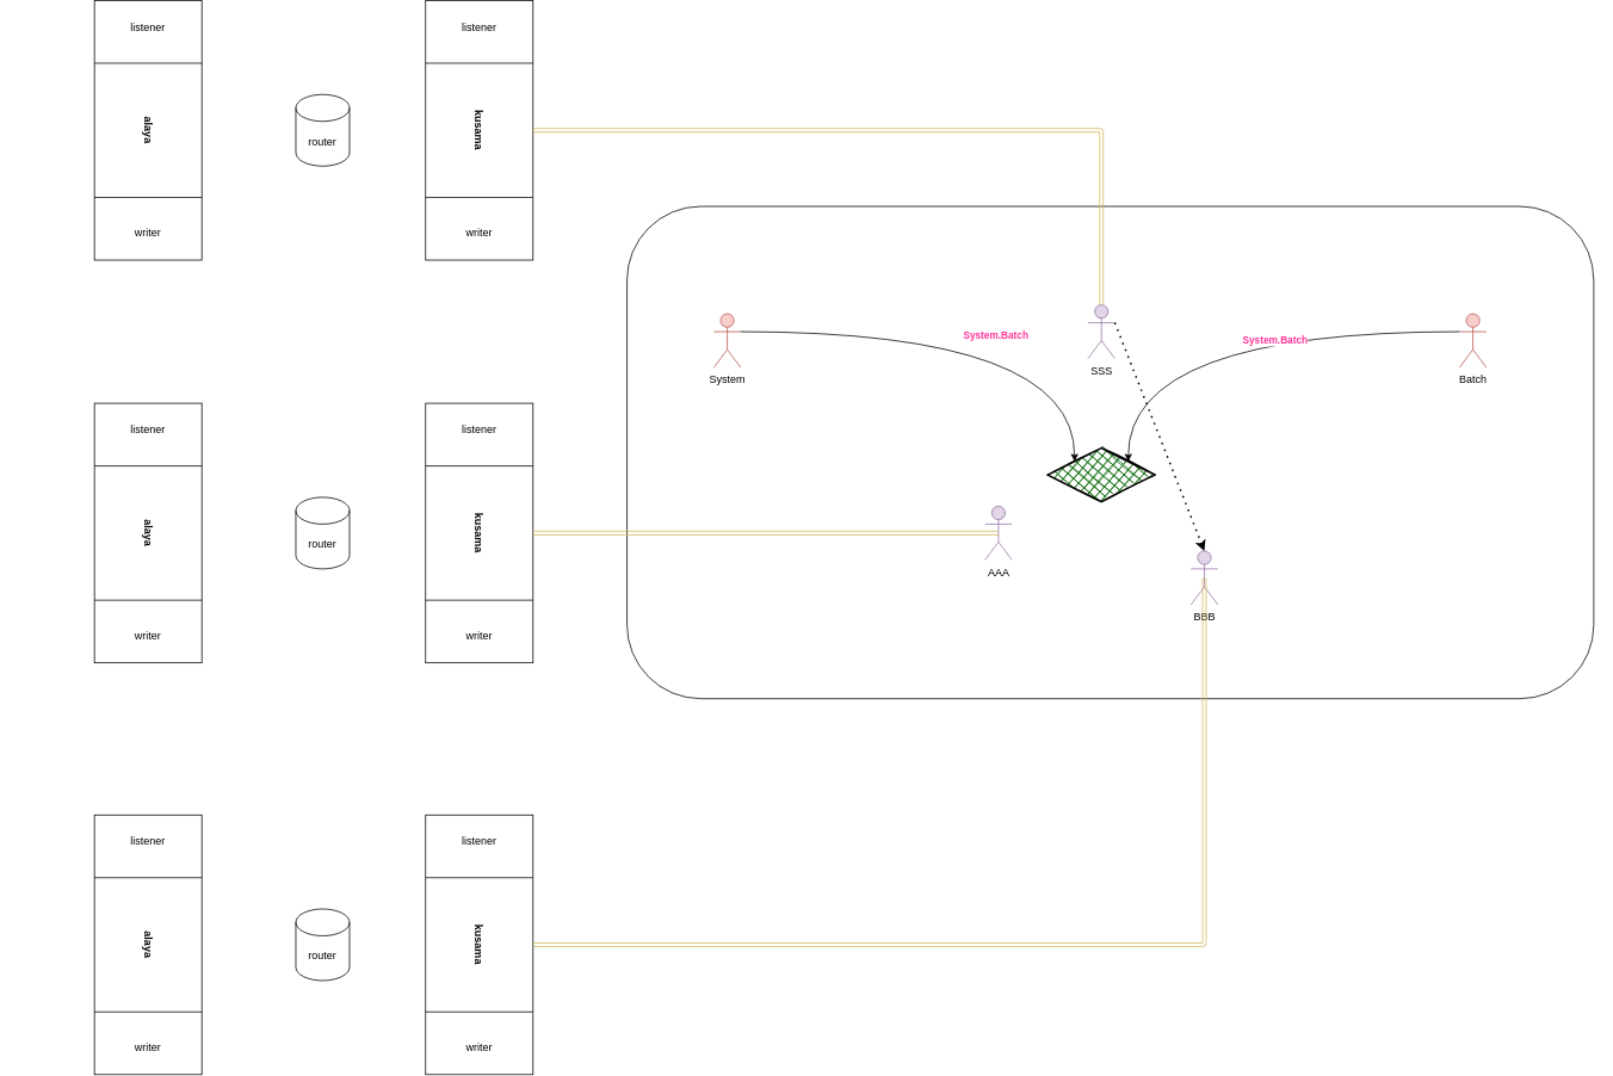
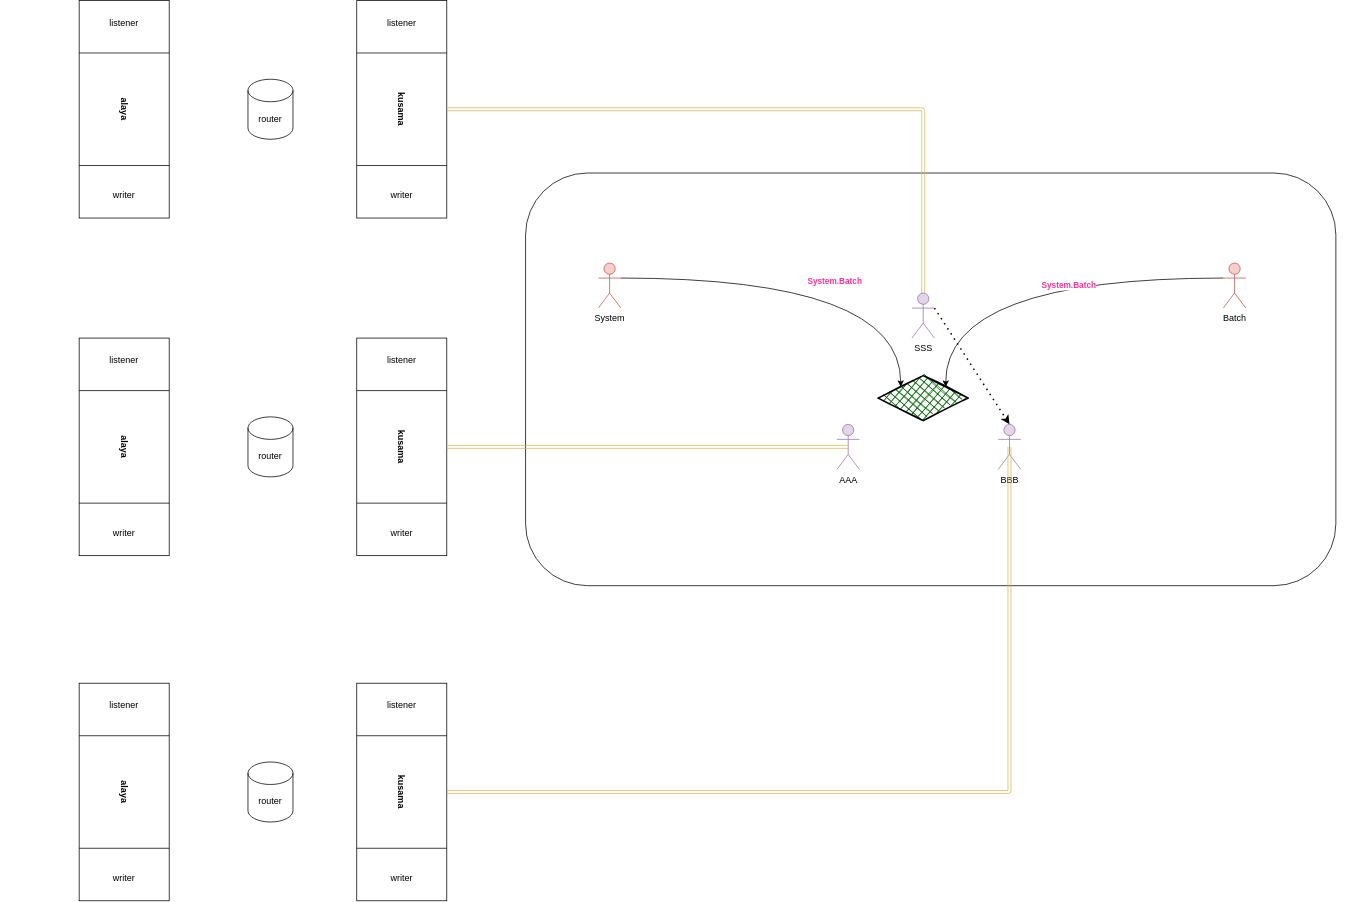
  <mxCell id="0" />
  <mxCell id="1" parent="0" />
  <mxCell id="2" value="&lt;b&gt;kusama&lt;/b&gt;" style="shape=process;whiteSpace=wrap;html=1;backgroundOutline=1;size=0.241;rotation=90;" vertex="1" parent="1"><mxGeometry x="390" y="535" width="290" height="120" as="geometry" /></mxCell>
  <mxCell id="3" value="&lt;b&gt;alaya&lt;/b&gt;" style="shape=process;whiteSpace=wrap;html=1;backgroundOutline=1;size=0.241;rotation=90;" vertex="1" parent="1"><mxGeometry x="20" y="535" width="290" height="120" as="geometry" /></mxCell>
  <mxCell id="4" value="router" style="shape=cylinder3;whiteSpace=wrap;html=1;boundedLbl=1;backgroundOutline=1;size=15;" vertex="1" parent="1"><mxGeometry x="330" y="555" width="60" height="80" as="geometry" /></mxCell>
  <mxCell id="5" value="listener" style="text;html=1;strokeColor=none;fillColor=none;align=center;verticalAlign=middle;whiteSpace=wrap;rounded=0;" vertex="1" parent="1"><mxGeometry x="145" y="470" width="40" height="20" as="geometry" /></mxCell>
  <mxCell id="6" value="listener" style="text;html=1;strokeColor=none;fillColor=none;align=center;verticalAlign=middle;whiteSpace=wrap;rounded=0;" vertex="1" parent="1"><mxGeometry x="515" y="470" width="40" height="20" as="geometry" /></mxCell>
  <mxCell id="7" value="writer" style="text;html=1;strokeColor=none;fillColor=none;align=center;verticalAlign=middle;whiteSpace=wrap;rounded=0;" vertex="1" parent="1"><mxGeometry x="145" y="700" width="40" height="20" as="geometry" /></mxCell>
  <mxCell id="8" value="writer" style="text;html=1;strokeColor=none;fillColor=none;align=center;verticalAlign=middle;whiteSpace=wrap;rounded=0;" vertex="1" parent="1"><mxGeometry x="515" y="700" width="40" height="20" as="geometry" /></mxCell>
  <mxCell id="9" value="" style="rounded=1;whiteSpace=wrap;html=1;" vertex="1" parent="1"><mxGeometry x="700" y="230" width="1080" height="550" as="geometry" /></mxCell>
  <mxCell id="10" value="" style="rhombus;whiteSpace=wrap;html=1;strokeWidth=2;fillWeight=-1;hachureGap=8;fillStyle=cross-hatch;fillColor=#006600;sketch=1;" vertex="1" parent="1"><mxGeometry x="1170" y="500" width="120" height="60" as="geometry" /></mxCell>
- <mxCell id="11" value="SSS" style="shape=umlActor;verticalLabelPosition=bottom;verticalAlign=top;html=1;outlineConnect=0;fillColor=#e1d5e7;strokeColor=#9673a6;" vertex="1" parent="1"><mxGeometry x="1215" y="340" width="30" height="60" as="geometry" /></mxCell>
- <mxCell id="12" value="AAA" style="shape=umlActor;verticalLabelPosition=bottom;verticalAlign=top;html=1;outlineConnect=0;fillColor=#e1d5e7;strokeColor=#9673a6;" vertex="1" parent="1"><mxGeometry x="1100" y="565" width="30" height="60" as="geometry" /></mxCell>
- <mxCell id="13" value="BBB" style="shape=umlActor;verticalLabelPosition=bottom;verticalAlign=top;html=1;outlineConnect=0;fillColor=#e1d5e7;strokeColor=#9673a6;" vertex="1" parent="1"><mxGeometry x="1330" y="615" width="30" height="60" as="geometry" /></mxCell>
+ <mxCell id="11" value="SSS" style="shape=umlActor;verticalLabelPosition=bottom;verticalAlign=top;html=1;outlineConnect=0;fillColor=#e1d5e7;strokeColor=#9673a6;" vertex="1" parent="1"><mxGeometry x="1215" y="390" width="30" height="60" as="geometry" /></mxCell>
+ <mxCell id="12" value="AAA" style="shape=umlActor;verticalLabelPosition=bottom;verticalAlign=top;html=1;outlineConnect=0;fillColor=#e1d5e7;strokeColor=#9673a6;" vertex="1" parent="1"><mxGeometry x="1115" y="565" width="30" height="60" as="geometry" /></mxCell>
+ <mxCell id="13" value="BBB" style="shape=umlActor;verticalLabelPosition=bottom;verticalAlign=top;html=1;outlineConnect=0;fillColor=#e1d5e7;strokeColor=#9673a6;" vertex="1" parent="1"><mxGeometry x="1330" y="565" width="30" height="60" as="geometry" /></mxCell>
  <mxCell id="14" value="" style="endArrow=classic;dashed=1;html=1;dashPattern=1 3;strokeWidth=2;exitX=1;exitY=0.333;exitDx=0;exitDy=0;exitPerimeter=0;entryX=0.5;entryY=0;entryDx=0;entryDy=0;entryPerimeter=0;" edge="1" parent="1" source="11" target="13"><mxGeometry width="50" height="50" relative="1" as="geometry"><mxPoint x="1140" y="595" as="sourcePoint" /><mxPoint x="1360" y="595" as="targetPoint" /></mxGeometry></mxCell>
  <mxCell id="15" value="System" style="shape=umlActor;verticalLabelPosition=bottom;verticalAlign=top;html=1;outlineConnect=0;fillColor=#f8cecc;strokeColor=#b85450;" vertex="1" parent="1"><mxGeometry x="797" y="350" width="30" height="60" as="geometry" /></mxCell>
  <mxCell id="16" value="Batch" style="shape=umlActor;verticalLabelPosition=bottom;verticalAlign=top;html=1;outlineConnect=0;fillColor=#f8cecc;strokeColor=#b85450;" vertex="1" parent="1"><mxGeometry x="1630" y="350" width="30" height="60" as="geometry" /></mxCell>
  <mxCell id="17" value="" style="curved=1;endArrow=classic;html=1;exitX=0;exitY=0.333;exitDx=0;exitDy=0;exitPerimeter=0;entryX=1;entryY=0;entryDx=0;entryDy=0;edgeStyle=orthogonalEdgeStyle;" edge="1" parent="1" source="16" target="10"><mxGeometry width="50" height="50" relative="1" as="geometry"><mxPoint x="1280" y="520" as="sourcePoint" /><mxPoint x="1330" y="470" as="targetPoint" /></mxGeometry></mxCell>
  <mxCell id="18" value="System.Batch" style="edgeLabel;html=1;align=center;verticalAlign=middle;resizable=0;points=[];fontStyle=1;fontColor=#FF3399;" vertex="1" connectable="0" parent="17"><mxGeometry x="-0.05" y="3" relative="1" as="geometry"><mxPoint x="38.82" y="7.0" as="offset" /></mxGeometry></mxCell>
  <mxCell id="19" value="" style="curved=1;endArrow=classic;html=1;exitX=1;exitY=0.333;exitDx=0;exitDy=0;exitPerimeter=0;entryX=0;entryY=0;entryDx=0;entryDy=0;edgeStyle=orthogonalEdgeStyle;" edge="1" parent="1" source="15" target="10"><mxGeometry width="50" height="50" relative="1" as="geometry"><mxPoint x="1640" y="380" as="sourcePoint" /><mxPoint x="1270" y="525" as="targetPoint" /></mxGeometry></mxCell>
  <mxCell id="20" value="System.Batch" style="edgeLabel;html=1;align=center;verticalAlign=middle;resizable=0;points=[];fontStyle=1;fontColor=#FF3399;" vertex="1" connectable="0" parent="19"><mxGeometry x="-0.05" y="3" relative="1" as="geometry"><mxPoint x="38.82" y="7.0" as="offset" /></mxGeometry></mxCell>
  <mxCell id="21" value="" style="shape=link;html=1;fontColor=#FF3399;entryX=0.5;entryY=0.5;entryDx=0;entryDy=0;entryPerimeter=0;exitX=0.5;exitY=0;exitDx=0;exitDy=0;fillColor=#fff2cc;strokeColor=#d6b656;" edge="1" parent="1" source="2" target="12"><mxGeometry width="100" relative="1" as="geometry"><mxPoint x="820" y="830" as="sourcePoint" /><mxPoint x="920" y="830" as="targetPoint" /></mxGeometry></mxCell>
  <mxCell id="22" value="&lt;b&gt;kusama&lt;/b&gt;" style="shape=process;whiteSpace=wrap;html=1;backgroundOutline=1;size=0.241;rotation=90;" vertex="1" parent="1"><mxGeometry x="390" y="995" width="290" height="120" as="geometry" /></mxCell>
  <mxCell id="23" value="&lt;b&gt;alaya&lt;/b&gt;" style="shape=process;whiteSpace=wrap;html=1;backgroundOutline=1;size=0.241;rotation=90;" vertex="1" parent="1"><mxGeometry x="20" y="995" width="290" height="120" as="geometry" /></mxCell>
  <mxCell id="24" value="router" style="shape=cylinder3;whiteSpace=wrap;html=1;boundedLbl=1;backgroundOutline=1;size=15;" vertex="1" parent="1"><mxGeometry x="330" y="1015" width="60" height="80" as="geometry" /></mxCell>
  <mxCell id="25" value="listener" style="text;html=1;strokeColor=none;fillColor=none;align=center;verticalAlign=middle;whiteSpace=wrap;rounded=0;" vertex="1" parent="1"><mxGeometry x="145" y="930" width="40" height="20" as="geometry" /></mxCell>
  <mxCell id="26" value="listener" style="text;html=1;strokeColor=none;fillColor=none;align=center;verticalAlign=middle;whiteSpace=wrap;rounded=0;" vertex="1" parent="1"><mxGeometry x="515" y="930" width="40" height="20" as="geometry" /></mxCell>
  <mxCell id="27" value="writer" style="text;html=1;strokeColor=none;fillColor=none;align=center;verticalAlign=middle;whiteSpace=wrap;rounded=0;" vertex="1" parent="1"><mxGeometry x="145" y="1160" width="40" height="20" as="geometry" /></mxCell>
  <mxCell id="28" value="writer" style="text;html=1;strokeColor=none;fillColor=none;align=center;verticalAlign=middle;whiteSpace=wrap;rounded=0;" vertex="1" parent="1"><mxGeometry x="515" y="1160" width="40" height="20" as="geometry" /></mxCell>
  <mxCell id="29" value="&lt;b&gt;kusama&lt;/b&gt;" style="shape=process;whiteSpace=wrap;html=1;backgroundOutline=1;size=0.241;rotation=90;" vertex="1" parent="1"><mxGeometry x="390" y="85" width="290" height="120" as="geometry" /></mxCell>
  <mxCell id="30" value="&lt;b&gt;alaya&lt;/b&gt;" style="shape=process;whiteSpace=wrap;html=1;backgroundOutline=1;size=0.241;rotation=90;" vertex="1" parent="1"><mxGeometry x="20" y="85" width="290" height="120" as="geometry" /></mxCell>
  <mxCell id="31" value="router" style="shape=cylinder3;whiteSpace=wrap;html=1;boundedLbl=1;backgroundOutline=1;size=15;" vertex="1" parent="1"><mxGeometry x="330" y="105" width="60" height="80" as="geometry" /></mxCell>
  <mxCell id="32" value="listener" style="text;html=1;strokeColor=none;fillColor=none;align=center;verticalAlign=middle;whiteSpace=wrap;rounded=0;" vertex="1" parent="1"><mxGeometry x="145" y="20" width="40" height="20" as="geometry" /></mxCell>
  <mxCell id="33" value="listener" style="text;html=1;strokeColor=none;fillColor=none;align=center;verticalAlign=middle;whiteSpace=wrap;rounded=0;" vertex="1" parent="1"><mxGeometry x="515" y="20" width="40" height="20" as="geometry" /></mxCell>
  <mxCell id="34" value="writer" style="text;html=1;strokeColor=none;fillColor=none;align=center;verticalAlign=middle;whiteSpace=wrap;rounded=0;" vertex="1" parent="1"><mxGeometry x="145" y="250" width="40" height="20" as="geometry" /></mxCell>
  <mxCell id="35" value="writer" style="text;html=1;strokeColor=none;fillColor=none;align=center;verticalAlign=middle;whiteSpace=wrap;rounded=0;" vertex="1" parent="1"><mxGeometry x="515" y="250" width="40" height="20" as="geometry" /></mxCell>
  <mxCell id="36" value="" style="shape=link;html=1;fontColor=#FF3399;exitX=0.5;exitY=0;exitDx=0;exitDy=0;entryX=0.5;entryY=0.5;entryDx=0;entryDy=0;entryPerimeter=0;edgeStyle=orthogonalEdgeStyle;fillColor=#fff2cc;strokeColor=#d6b656;" edge="1" parent="1" source="22" target="13"><mxGeometry width="100" relative="1" as="geometry"><mxPoint x="760" y="630" as="sourcePoint" /><mxPoint x="860" y="630" as="targetPoint" /></mxGeometry></mxCell>
  <mxCell id="37" value="" style="shape=link;html=1;fontColor=#FF3399;exitX=0.5;exitY=0;exitDx=0;exitDy=0;entryX=0.5;entryY=0;entryDx=0;entryDy=0;entryPerimeter=0;edgeStyle=orthogonalEdgeStyle;fillColor=#fff2cc;strokeColor=#d6b656;" edge="1" parent="1" source="29" target="11"><mxGeometry width="100" relative="1" as="geometry"><mxPoint x="890" y="390" as="sourcePoint" /><mxPoint x="990" y="390" as="targetPoint" /></mxGeometry></mxCell>
